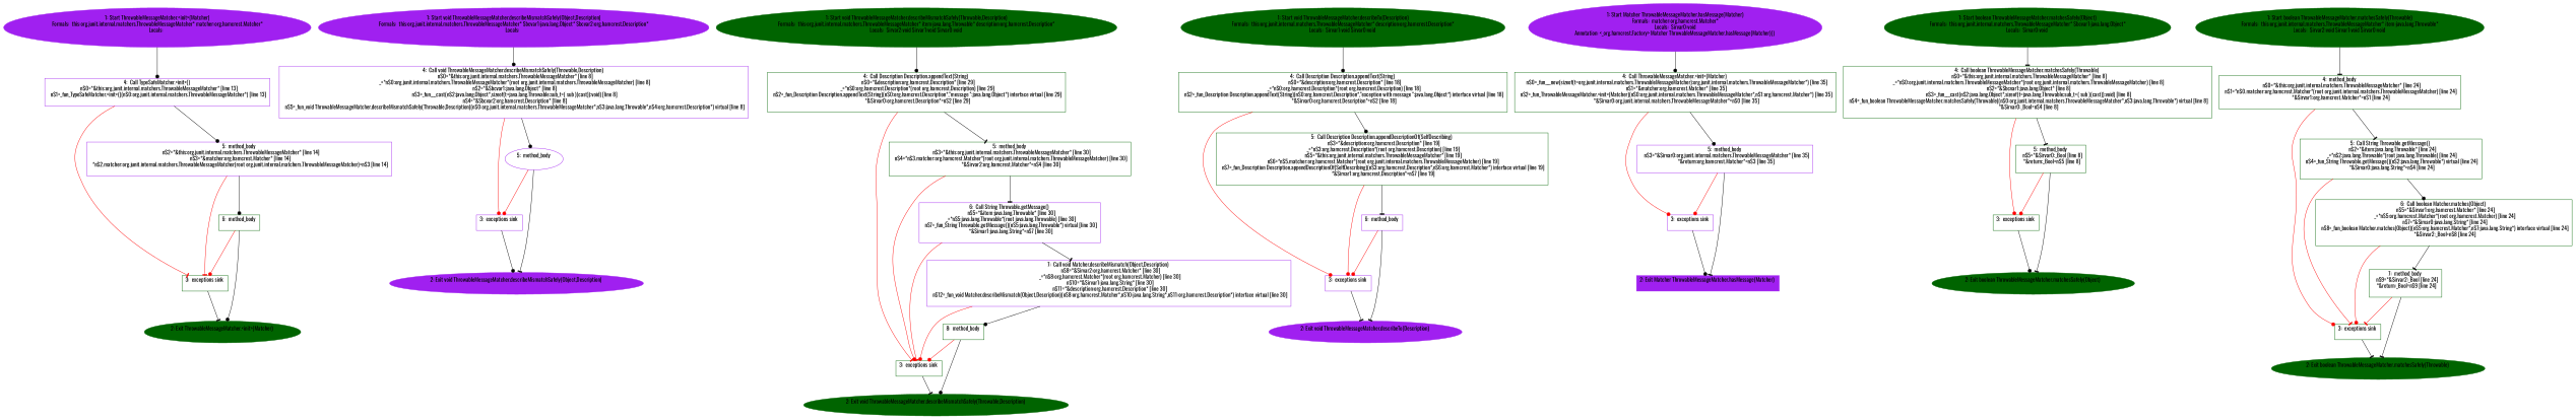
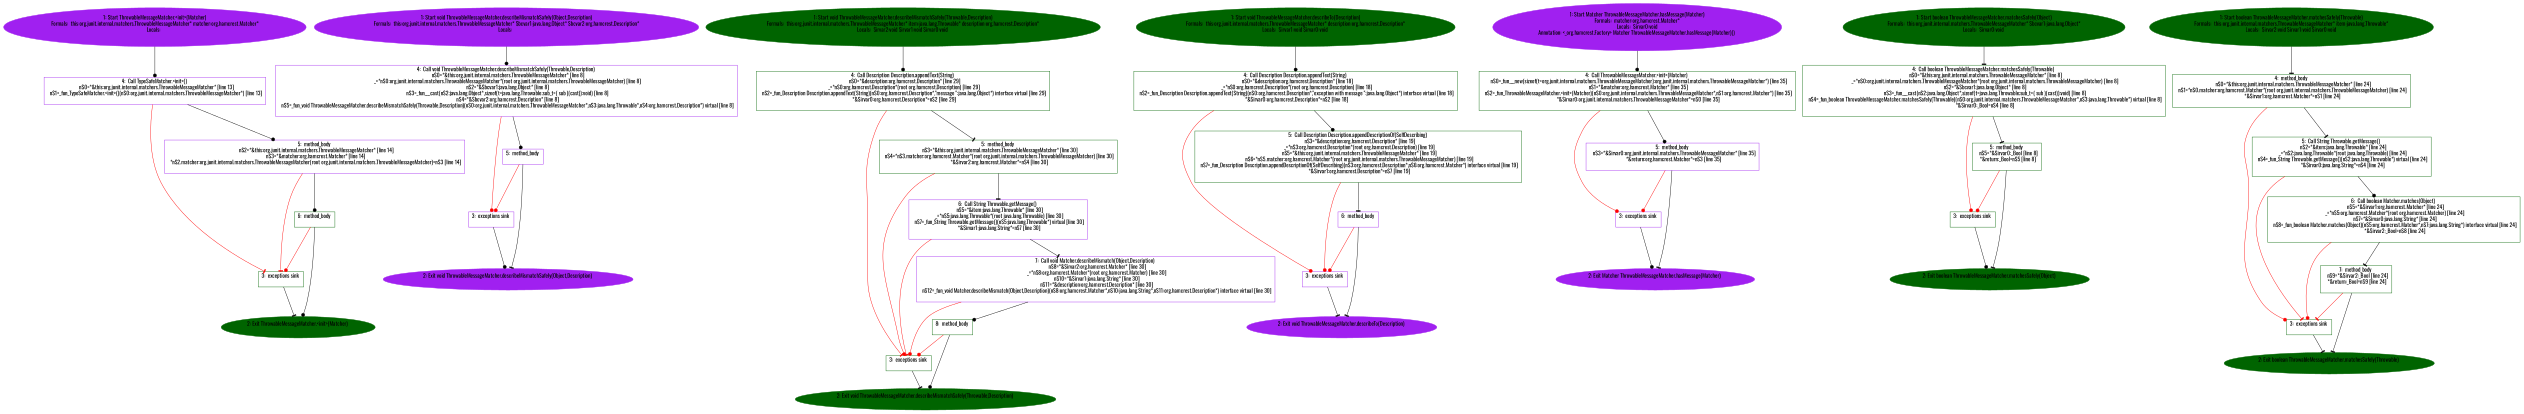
  digraph {
    fontname=Oswald
    node [color=darkgreen fontname=Oswald shape=box]
    edge [arrowhead=dot fontname=Oswald]
    n1 [color=purple label="1: Start ThrowableMessageMatcher.<init>(Matcher)\nFormals:  this:org.junit.internal.matchers.ThrowableMessageMatcher* matcher:org.hamcrest.Matcher*\nLocals:  \n  " style=filled shape=""]
    n2 [color=purple label="4:  Call TypeSafeMatcher.<init>() \n   n$0=*&this:org.junit.internal.matchers.ThrowableMessageMatcher* [line 13]\n  n$1=_fun_TypeSafeMatcher.<init>()(n$0:org.junit.internal.matchers.ThrowableMessageMatcher*) [line 13]\n "]
    n3 [label="3:  exceptions sink \n  "]
    n4 [color=purple label="5:  method_body \n   n$2=*&this:org.junit.internal.matchers.ThrowableMessageMatcher* [line 14]\n  n$3=*&matcher:org.hamcrest.Matcher* [line 14]\n  *n$2.matcher:org.junit.internal.matchers.ThrowableMessageMatcher(root org.junit.internal.matchers.ThrowableMessageMatcher)=n$3 [line 14]\n "]
    n5 [label="2: Exit ThrowableMessageMatcher.<init>(Matcher) \n  " style=filled shape=""]
    n6 [label="6:  method_body \n  "]
    n7 [color=purple label="1: Start void ThrowableMessageMatcher.describeMismatchSafely(Object,Description)\nFormals:  this:org.junit.internal.matchers.ThrowableMessageMatcher* $bcvar1:java.lang.Object* $bcvar2:org.hamcrest.Description*\nLocals:  \n  " style=filled shape=""]
    n8 [color=purple label="4:  Call void ThrowableMessageMatcher.describeMismatchSafely(Throwable,Description) \n   n$0=*&this:org.junit.internal.matchers.ThrowableMessageMatcher* [line 8]\n  _=*n$0:org.junit.internal.matchers.ThrowableMessageMatcher*(root org.junit.internal.matchers.ThrowableMessageMatcher) [line 8]\n  n$2=*&$bcvar1:java.lang.Object* [line 8]\n  n$3=_fun___cast(n$2:java.lang.Object*,sizeof(t=java.lang.Throwable;sub_t=( sub )(cast)):void) [line 8]\n  n$4=*&$bcvar2:org.hamcrest.Description* [line 8]\n  n$5=_fun_void ThrowableMessageMatcher.describeMismatchSafely(Throwable,Description)(n$0:org.junit.internal.matchers.ThrowableMessageMatcher*,n$3:java.lang.Throwable*,n$4:org.hamcrest.Description*) virtual [line 8]\n "]
    n9 [color=purple label="3:  exceptions sink \n  "]
-   n10 [color=purple label="5:  method_body \n  " shape=ellipse]
+   n10 [color=purple label="5:  method_body \n  "]
    n11 [color=purple label="2: Exit void ThrowableMessageMatcher.describeMismatchSafely(Object,Description) \n  " style=filled shape=""]
    n12 [label="1: Start void ThrowableMessageMatcher.describeMismatchSafely(Throwable,Description)\nFormals:  this:org.junit.internal.matchers.ThrowableMessageMatcher* item:java.lang.Throwable* description:org.hamcrest.Description*\nLocals:  $irvar2:void $irvar1:void $irvar0:void \n  " style=filled shape=""]
    n13 [label="4:  Call Description Description.appendText(String) \n   n$0=*&description:org.hamcrest.Description* [line 29]\n  _=*n$0:org.hamcrest.Description*(root org.hamcrest.Description) [line 29]\n  n$2=_fun_Description Description.appendText(String)(n$0:org.hamcrest.Description*,\"message \":java.lang.Object*) interface virtual [line 29]\n  *&$irvar0:org.hamcrest.Description*=n$2 [line 29]\n "]
    n14 [label="3:  exceptions sink \n  "]
    n15 [label="5:  method_body \n   n$3=*&this:org.junit.internal.matchers.ThrowableMessageMatcher* [line 30]\n  n$4=*n$3.matcher:org.hamcrest.Matcher*(root org.junit.internal.matchers.ThrowableMessageMatcher) [line 30]\n  *&$irvar2:org.hamcrest.Matcher*=n$4 [line 30]\n "]
    n16 [label="2: Exit void ThrowableMessageMatcher.describeMismatchSafely(Throwable,Description) \n  " style=filled shape=""]
    n17 [color=purple label="6:  Call String Throwable.getMessage() \n   n$5=*&item:java.lang.Throwable* [line 30]\n  _=*n$5:java.lang.Throwable*(root java.lang.Throwable) [line 30]\n  n$7=_fun_String Throwable.getMessage()(n$5:java.lang.Throwable*) virtual [line 30]\n  *&$irvar1:java.lang.String*=n$7 [line 30]\n "]
    n18 [color=purple label="7:  Call void Matcher.describeMismatch(Object,Description) \n   n$8=*&$irvar2:org.hamcrest.Matcher* [line 30]\n  _=*n$8:org.hamcrest.Matcher*(root org.hamcrest.Matcher) [line 30]\n  n$10=*&$irvar1:java.lang.String* [line 30]\n  n$11=*&description:org.hamcrest.Description* [line 30]\n  n$12=_fun_void Matcher.describeMismatch(Object,Description)(n$8:org.hamcrest.Matcher*,n$10:java.lang.String*,n$11:org.hamcrest.Description*) interface virtual [line 30]\n "]
    n19 [label="8:  method_body \n  "]
    n20 [label="1: Start void ThrowableMessageMatcher.describeTo(Description)\nFormals:  this:org.junit.internal.matchers.ThrowableMessageMatcher* description:org.hamcrest.Description*\nLocals:  $irvar1:void $irvar0:void \n  " style=filled shape=""]
    n21 [label="4:  Call Description Description.appendText(String) \n   n$0=*&description:org.hamcrest.Description* [line 18]\n  _=*n$0:org.hamcrest.Description*(root org.hamcrest.Description) [line 18]\n  n$2=_fun_Description Description.appendText(String)(n$0:org.hamcrest.Description*,\"exception with message \":java.lang.Object*) interface virtual [line 18]\n  *&$irvar0:org.hamcrest.Description*=n$2 [line 18]\n "]
    n22 [color=purple label="3:  exceptions sink \n  "]
    n23 [label="5:  Call Description Description.appendDescriptionOf(SelfDescribing) \n   n$3=*&description:org.hamcrest.Description* [line 19]\n  _=*n$3:org.hamcrest.Description*(root org.hamcrest.Description) [line 19]\n  n$5=*&this:org.junit.internal.matchers.ThrowableMessageMatcher* [line 19]\n  n$6=*n$5.matcher:org.hamcrest.Matcher*(root org.junit.internal.matchers.ThrowableMessageMatcher) [line 19]\n  n$7=_fun_Description Description.appendDescriptionOf(SelfDescribing)(n$3:org.hamcrest.Description*,n$6:org.hamcrest.Matcher*) interface virtual [line 19]\n  *&$irvar1:org.hamcrest.Description*=n$7 [line 19]\n "]
    n24 [color=purple label="2: Exit void ThrowableMessageMatcher.describeTo(Description) \n  " style=filled shape=""]
    n25 [color=purple label="6:  method_body \n  "]
    n26 [color=purple label="1: Start Matcher ThrowableMessageMatcher.hasMessage(Matcher)\nFormals:  matcher:org.hamcrest.Matcher*\nLocals:  $irvar0:void\nAnnotation: <_org.hamcrest.Factory> Matcher ThrowableMessageMatcher.hasMessage(Matcher)() \n  " style=filled shape=""]
    n27 [label="4:  Call ThrowableMessageMatcher.<init>(Matcher) \n   n$0=_fun___new(sizeof(t=org.junit.internal.matchers.ThrowableMessageMatcher):org.junit.internal.matchers.ThrowableMessageMatcher*) [line 35]\n  n$1=*&matcher:org.hamcrest.Matcher* [line 35]\n  n$2=_fun_ThrowableMessageMatcher.<init>(Matcher)(n$0:org.junit.internal.matchers.ThrowableMessageMatcher*,n$1:org.hamcrest.Matcher*) [line 35]\n  *&$irvar0:org.junit.internal.matchers.ThrowableMessageMatcher*=n$0 [line 35]\n "]
    n28 [color=purple label="3:  exceptions sink \n  "]
    n29 [color=purple label="5:  method_body \n   n$3=*&$irvar0:org.junit.internal.matchers.ThrowableMessageMatcher* [line 35]\n  *&return:org.hamcrest.Matcher*=n$3 [line 35]\n "]
-   n30 [color=purple label="2: Exit Matcher ThrowableMessageMatcher.hasMessage(Matcher) \n  " style=filled]
+   n30 [color=purple label="2: Exit Matcher ThrowableMessageMatcher.hasMessage(Matcher) \n  " style=filled shape=""]
    n31 [label="1: Start boolean ThrowableMessageMatcher.matchesSafely(Object)\nFormals:  this:org.junit.internal.matchers.ThrowableMessageMatcher* $bcvar1:java.lang.Object*\nLocals:  $irvar0:void \n  " style=filled shape=""]
    n32 [label="4:  Call boolean ThrowableMessageMatcher.matchesSafely(Throwable) \n   n$0=*&this:org.junit.internal.matchers.ThrowableMessageMatcher* [line 8]\n  _=*n$0:org.junit.internal.matchers.ThrowableMessageMatcher*(root org.junit.internal.matchers.ThrowableMessageMatcher) [line 8]\n  n$2=*&$bcvar1:java.lang.Object* [line 8]\n  n$3=_fun___cast(n$2:java.lang.Object*,sizeof(t=java.lang.Throwable;sub_t=( sub )(cast)):void) [line 8]\n  n$4=_fun_boolean ThrowableMessageMatcher.matchesSafely(Throwable)(n$0:org.junit.internal.matchers.ThrowableMessageMatcher*,n$3:java.lang.Throwable*) virtual [line 8]\n  *&$irvar0:_Bool=n$4 [line 8]\n "]
    n33 [label="3:  exceptions sink \n  "]
    n34 [label="5:  method_body \n   n$5=*&$irvar0:_Bool [line 8]\n  *&return:_Bool=n$5 [line 8]\n "]
    n35 [label="2: Exit boolean ThrowableMessageMatcher.matchesSafely(Object) \n  " style=filled shape=""]
    n36 [label="1: Start boolean ThrowableMessageMatcher.matchesSafely(Throwable)\nFormals:  this:org.junit.internal.matchers.ThrowableMessageMatcher* item:java.lang.Throwable*\nLocals:  $irvar2:void $irvar1:void $irvar0:void \n  " style=filled shape=""]
    n37 [label="4:  method_body \n   n$0=*&this:org.junit.internal.matchers.ThrowableMessageMatcher* [line 24]\n  n$1=*n$0.matcher:org.hamcrest.Matcher*(root org.junit.internal.matchers.ThrowableMessageMatcher) [line 24]\n  *&$irvar1:org.hamcrest.Matcher*=n$1 [line 24]\n "]
    n38 [label="3:  exceptions sink \n  "]
    n39 [label="5:  Call String Throwable.getMessage() \n   n$2=*&item:java.lang.Throwable* [line 24]\n  _=*n$2:java.lang.Throwable*(root java.lang.Throwable) [line 24]\n  n$4=_fun_String Throwable.getMessage()(n$2:java.lang.Throwable*) virtual [line 24]\n  *&$irvar0:java.lang.String*=n$4 [line 24]\n "]
    n40 [label="2: Exit boolean ThrowableMessageMatcher.matchesSafely(Throwable) \n  " style=filled shape=""]
    n41 [label="6:  Call boolean Matcher.matches(Object) \n   n$5=*&$irvar1:org.hamcrest.Matcher* [line 24]\n  _=*n$5:org.hamcrest.Matcher*(root org.hamcrest.Matcher) [line 24]\n  n$7=*&$irvar0:java.lang.String* [line 24]\n  n$8=_fun_boolean Matcher.matches(Object)(n$5:org.hamcrest.Matcher*,n$7:java.lang.String*) interface virtual [line 24]\n  *&$irvar2:_Bool=n$8 [line 24]\n "]
    n42 [label="7:  method_body \n   n$9=*&$irvar2:_Bool [line 24]\n  *&return:_Bool=n$9 [line 24]\n "]
    n1 -> n2
    n2 -> n3 [arrowhead=tee color=red]
    n2 -> n4
    n3 -> n5 [arrowhead=tee]
    n4 -> n3 [arrowhead=tee color=red]
    n4 -> n6
    n6 -> n3 [color=red]
    n6 -> n5
    n7 -> n8
    n8 -> n9 [color=red]
    n8 -> n10
    n9 -> n11
    n10 -> n9 [color=red]
    n10 -> n11 [arrowhead=tee]
    n12 -> n13
    n13 -> n14 [arrowhead=tee color=red]
    n13 -> n15 [arrowhead=tee]
    n14 -> n16 [arrowhead=tee]
    n15 -> n14 [color=red]
    n15 -> n17 [arrowhead=tee]
    n17 -> n14 [arrowhead=tee color=red]
    n17 -> n18 [arrowhead=tee]
    n18 -> n14 [color=red]
    n18 -> n19
    n19 -> n14 [color=red]
    n19 -> n16
    n20 -> n21
    n21 -> n22 [color=red]
    n21 -> n23
    n22 -> n24 [arrowhead=tee]
    n23 -> n22 [color=red]
    n23 -> n25 [arrowhead=tee]
    n25 -> n22 [color=red]
    n25 -> n24 [arrowhead=tee]
    n26 -> n27
    n27 -> n28 [color=red]
    n27 -> n29
    n28 -> n30
    n29 -> n28 [color=red]
    n29 -> n30 [arrowhead=tee]
    n31 -> n32 [arrowhead=tee]
    n32 -> n33 [color=red]
    n32 -> n34 [arrowhead=tee]
    n33 -> n35
    n34 -> n33 [color=red]
    n34 -> n35 [arrowhead=tee]
    n36 -> n37 [arrowhead=tee]
    n37 -> n38 [color=red]
    n37 -> n39 [arrowhead=tee]
    n38 -> n40 [arrowhead=tee]
    n39 -> n38 [arrowhead=tee color=red]
    n39 -> n41
    n41 -> n38 [color=red]
    n41 -> n42 [arrowhead=tee]
    n42 -> n38 [arrowhead=tee color=red]
    n42 -> n40 [arrowhead=tee]
  }
